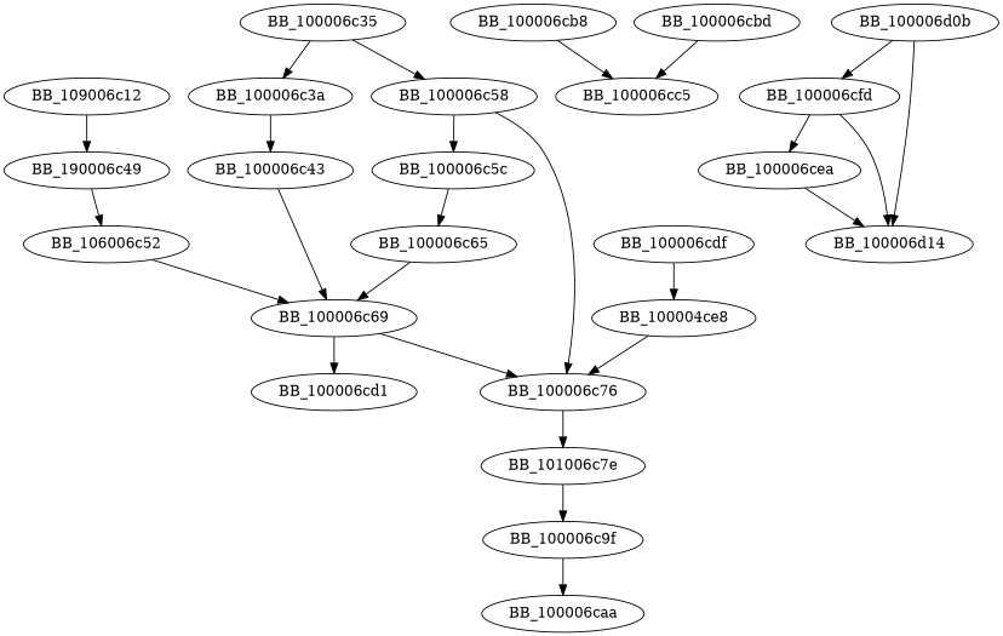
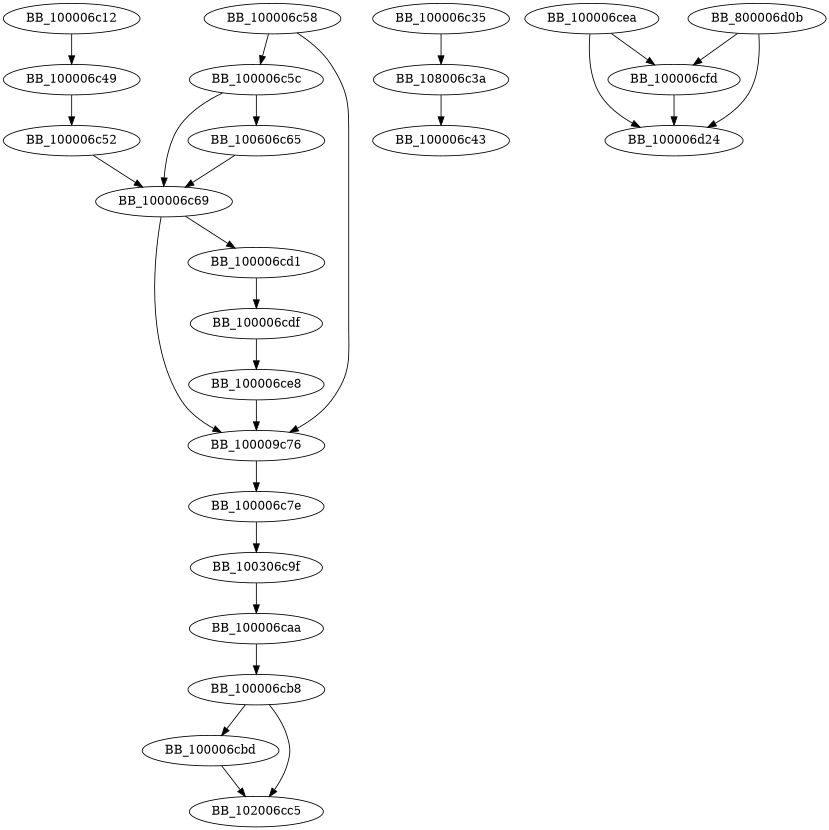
  digraph {
-   BB_100006c12 [label=BB_109006c12]
-   BB_100006c49 [label=BB_190006c49]
+   BB_100006c12
+   BB_100006c49
    BB_100006c35
-   BB_100006c3a
+   BB_100006c3a [label=BB_108006c3a]
    BB_100006c58
-   BB_100006c52 [label=BB_106006c52]
+   BB_100006c52
    BB_100006c43
    BB_100006c5c
-   BB_100006c76
+   BB_100006c76 [label=BB_100009c76]
    BB_100006c69
-   BB_100006c65
-   BB_100006c7e [label=BB_101006c7e]
+   BB_100006c65 [label=BB_100606c65]
+   BB_100006c7e
    BB_100006cd1
    BB_100006cdf
-   BB_100006c9f
-   BB_100006ce8 [label=BB_100004ce8]
+   BB_100006c9f [label=BB_100306c9f]
+   BB_100006ce8
    BB_100006caa
    BB_100006cb8
    BB_100006cbd
-   BB_100006cc5
+   BB_100006cc5 [label=BB_102006cc5]
    BB_100006cea
    BB_100006cfd
-   BB_100006d14
-   BB_100006d0b
+   BB_100006d14 [label=BB_100006d24]
+   BB_100006d0b [label=BB_800006d0b]
    BB_100006c12 -> BB_100006c49
    BB_100006c49 -> BB_100006c52
    BB_100006c35 -> BB_100006c3a
-   BB_100006c35 -> BB_100006c58
    BB_100006c3a -> BB_100006c43
    BB_100006c58 -> BB_100006c5c
    BB_100006c58 -> BB_100006c76
    BB_100006c52 -> BB_100006c69
-   BB_100006c43 -> BB_100006c69
+   BB_100006c5c -> BB_100006c69
    BB_100006c5c -> BB_100006c65
    BB_100006c76 -> BB_100006c7e
    BB_100006c69 -> BB_100006c76
    BB_100006c69 -> BB_100006cd1
    BB_100006c65 -> BB_100006c69
    BB_100006c7e -> BB_100006c9f
+   BB_100006cd1 -> BB_100006cdf
    BB_100006cdf -> BB_100006ce8
    BB_100006c9f -> BB_100006caa
    BB_100006ce8 -> BB_100006c76
+   BB_100006caa -> BB_100006cb8
+   BB_100006cb8 -> BB_100006cbd
    BB_100006cb8 -> BB_100006cc5
    BB_100006cbd -> BB_100006cc5
-   BB_100006cfd -> BB_100006cea
+   BB_100006cea -> BB_100006cfd
    BB_100006cea -> BB_100006d14
    BB_100006cfd -> BB_100006d14
    BB_100006d0b -> BB_100006cfd
    BB_100006d0b -> BB_100006d14
  }
